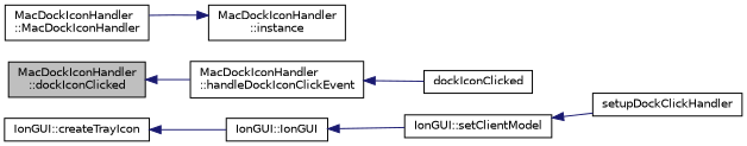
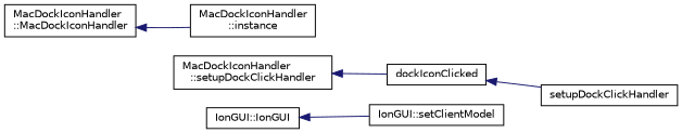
  digraph {
    rankdir=LR
    node [color=black fillcolor=white fontname=Helvetica fontsize=10 shape=record style=filled]
    edge [color=midnightblue dir=back fontname=Helvetica fontsize=10 labelfontname=Helvetica labelfontsize=10 style=solid]
-   n1 [fillcolor=grey75 fontcolor=black height=0.2 label="MacDockIconHandler\l::dockIconClicked" width=0.4]
-   n2 [height=0.2 label="MacDockIconHandler\l::handleDockIconClickEvent" width=0.4]
+   n2 [height=0.2 label="MacDockIconHandler\l::setupDockClickHandler" width=0.4]
    n3 [height=0.2 label=dockIconClicked width=0.4]
    n4 [height=0.2 label=setupDockClickHandler width=0.4]
    n5 [height=0.2 label="MacDockIconHandler\l::MacDockIconHandler" width=0.4]
    n6 [height=0.2 label="MacDockIconHandler\l::instance" width=0.4]
    n7 [height=0.2 label="IonGUI::setClientModel" width=0.4]
-   n8 [height=0.2 label="IonGUI::createTrayIcon" width=0.4]
    n9 [height=0.2 label="IonGUI::IonGUI" width=0.4]
-   n1 -> n2
    n2 -> n3
-   n7 -> n4
-   n6 -> n5
-   n8 -> n9
+   n3 -> n4
+   n5 -> n6
    n9 -> n7
  }
